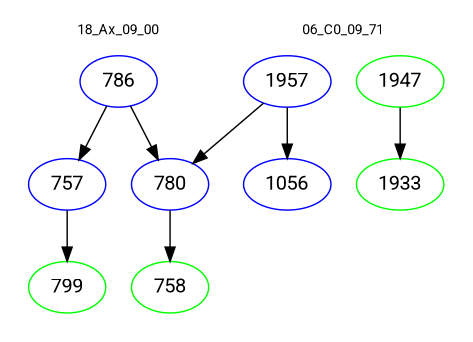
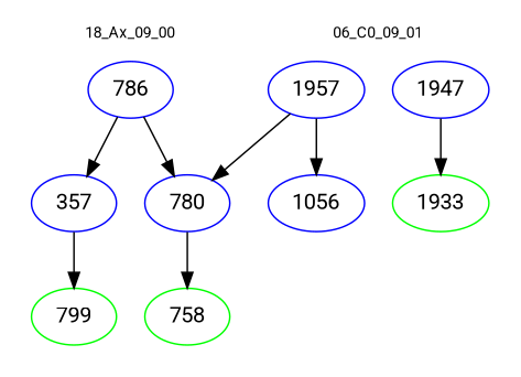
  digraph {
    fontname=Roboto
    node [color=blue fontname=Roboto]
    edge [color=black fontname=Roboto]
    n1 [label=786]
-   n2 [label=757]
+   n2 [label=357]
    n3 [label=780]
    n4 [color=green label=799]
    n5 [color=green label=758]
    n6 [label=1957]
-   n7 [color=green label=1947]
+   n7 [label=1947]
    n8 [label=1056]
    n9 [color=green label=1933]
    subgraph cluster_1 {
      color=white
      fontsize=10
      label="18_Ax_09_00"
      n1
      n2
      n3
      n4
      n5
    }
    subgraph cluster_2 {
      color=white
      fontsize=10
-     label="06_C0_09_71"
+     label="06_C0_09_01"
      n6
      n7
      n8
      n9
    }
    n1 -> n2
    n1 -> n3
    n2 -> n4
    n3 -> n5
    n6 -> n3
    n6 -> n8
    n7 -> n9
  }
